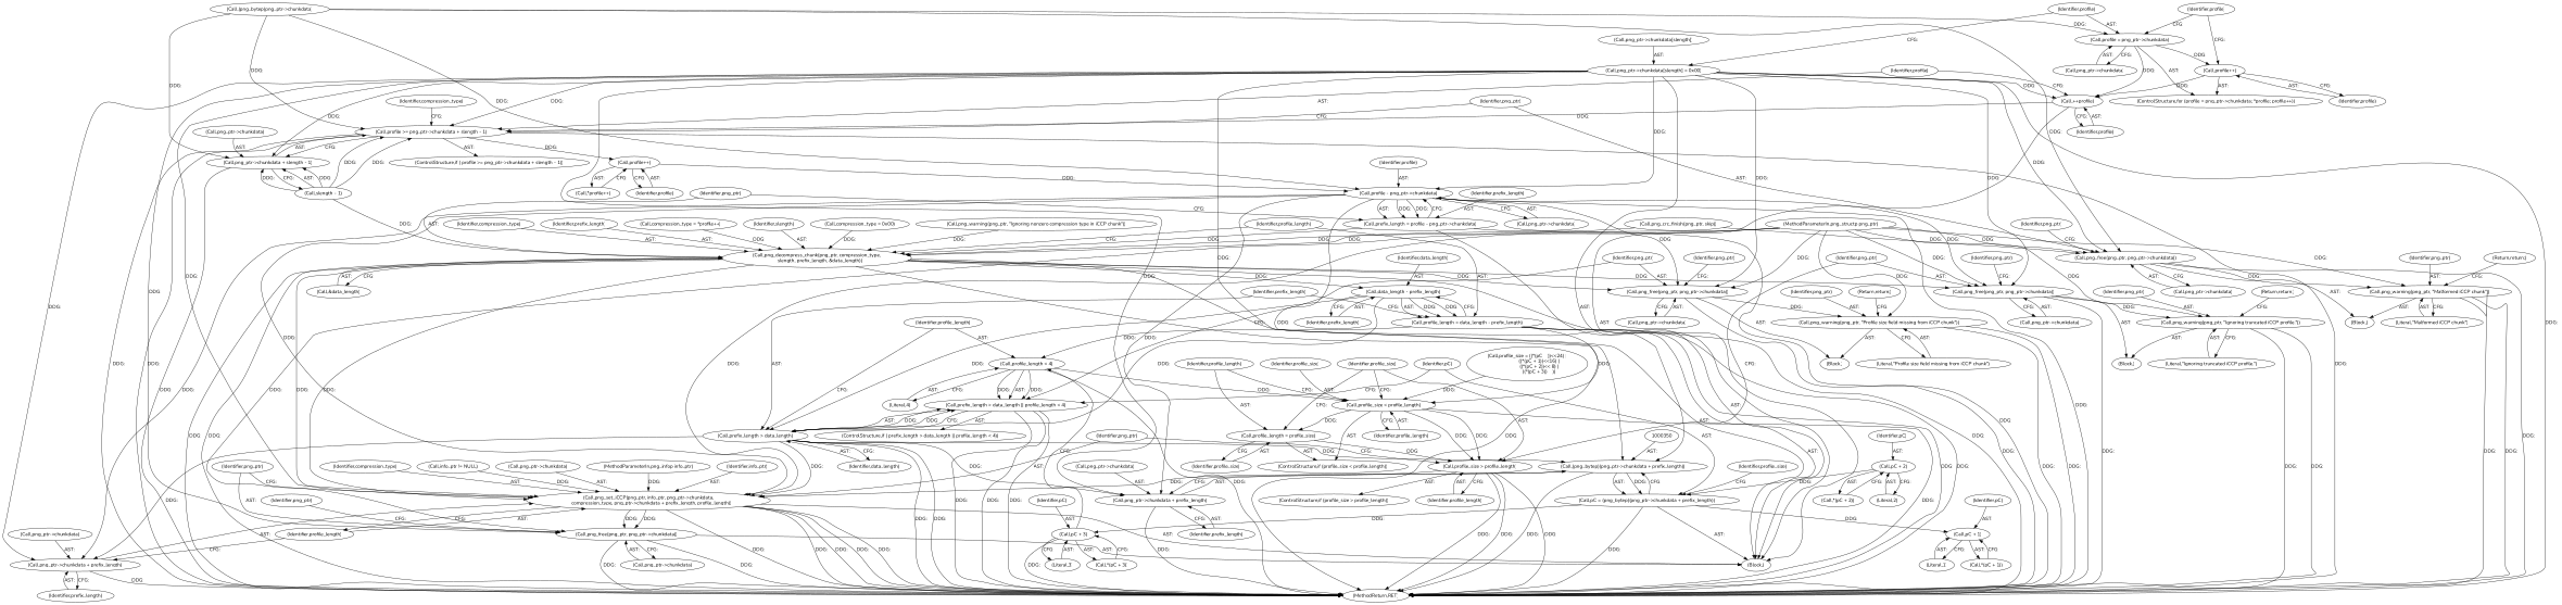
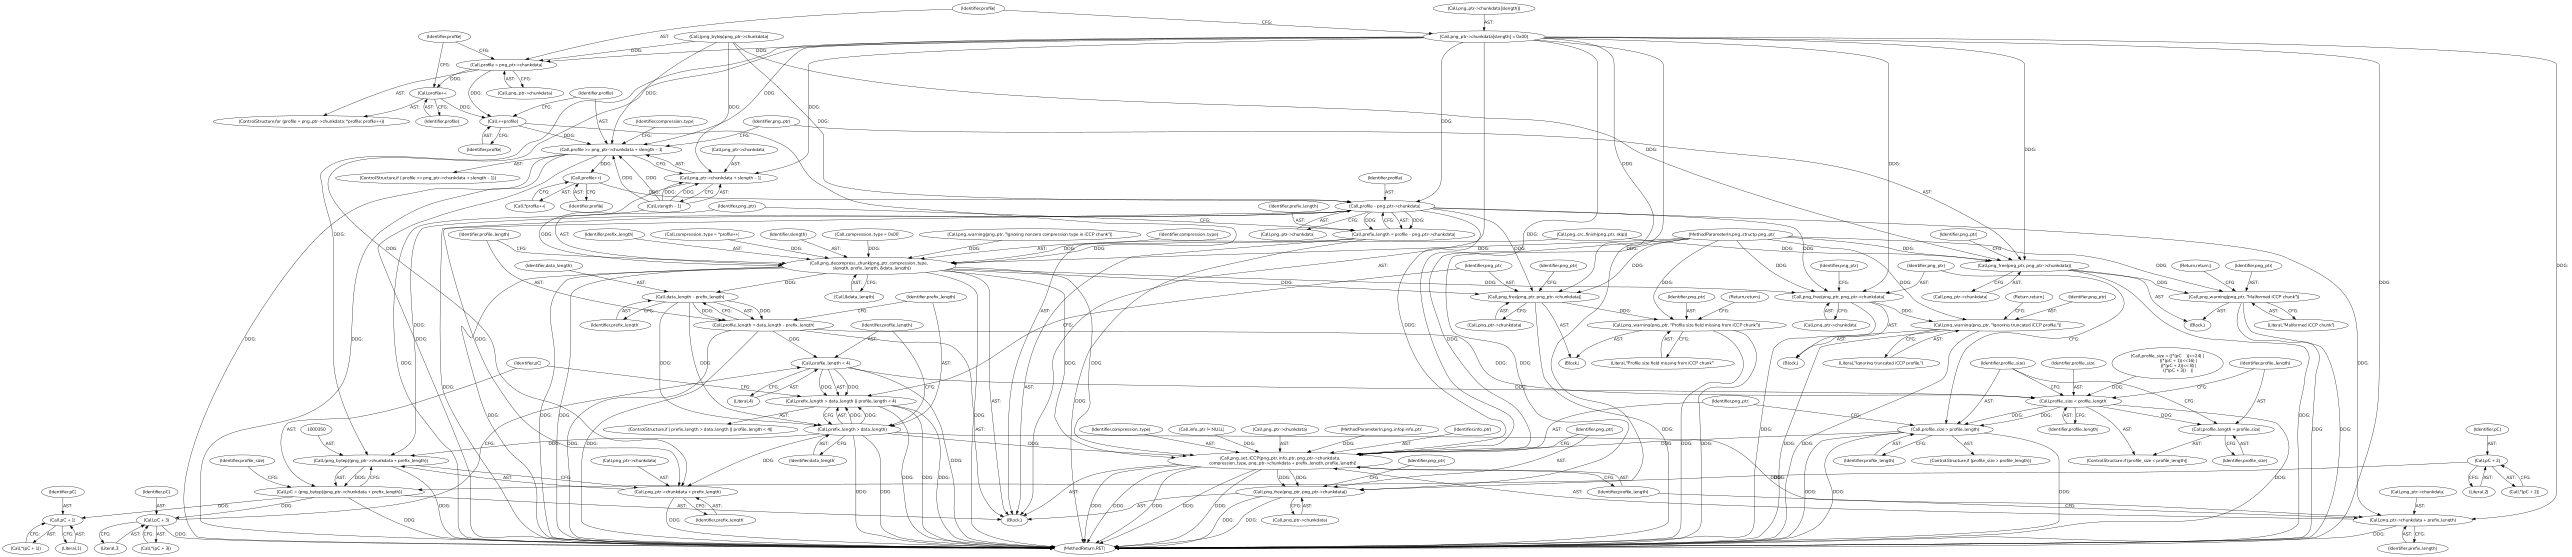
  digraph {
    fontname=Nunito
    node [fontname=Nunito]
    edge [fontname=Nunito]
    n1 [label="(Call,png_ptr->chunkdata[slength] = 0x00)"]
    n2 [label="(Call,profile = png_ptr->chunkdata)"]
    n3 [label="(Call,profile >= png_ptr->chunkdata + slength - 1)"]
    n4 [label="(Call,profile - png_ptr->chunkdata)"]
    n5 [label="(Call,png_set_iCCP(png_ptr, info_ptr, png_ptr->chunkdata,\n     compression_type, png_ptr->chunkdata + prefix_length, profile_length))"]
    n6 [label="(Call,png_free(png_ptr, png_ptr->chunkdata))"]
    n7 [label="(Call,(png_bytep)(png_ptr->chunkdata + prefix_length))"]
    n8 [label="(Call,png_ptr->chunkdata + prefix_length)"]
    n9 [label="(Call,png_ptr->chunkdata + prefix_length)"]
    n10 [label="(Call,png_free(png_ptr, png_ptr->chunkdata))"]
    n11 [label="(Call,png_free(png_ptr, png_ptr->chunkdata))"]
    n12 [label="(Call,png_ptr->chunkdata + slength - 1)"]
    n13 [label="(Call,png_free(png_ptr, png_ptr->chunkdata))"]
    n14 [label="(Block,)"]
    n15 [label="(MethodReturn,RET)"]
    n16 [label="(Call,profile++)"]
    n17 [label="(Call,++profile)"]
    n18 [label="(Call,png_ptr->chunkdata)"]
    n19 [label="(ControlStructure,for (profile = png_ptr->chunkdata; *profile; profile++))"]
    n20 [label="(Call,profile++)"]
    n21 [label="(ControlStructure,if ( profile >= png_ptr->chunkdata + slength - 1))"]
    n22 [label="(Call,prefix_length = profile - png_ptr->chunkdata)"]
    n23 [label="(Call,png_ptr->chunkdata)"]
    n24 [label="(Identifier,profile_length)"]
    n25 [label="(Call,png_ptr->chunkdata)"]
    n26 [label="(Call,pC = (png_bytep)(png_ptr->chunkdata + prefix_length))"]
    n27 [label="(Identifier,prefix_length)"]
    n28 [label="(Identifier,prefix_length)"]
    n29 [label="(Call,png_warning(png_ptr, \"Profile size field missing from iCCP chunk\"))"]
    n30 [label="(Block,)"]
    n31 [label="(Call,png_ptr->chunkdata)"]
    n32 [label="(Call,png_warning(png_ptr, \"Ignoring truncated iCCP profile.\"))"]
    n33 [label="(Block,)"]
    n34 [label="(Call,png_ptr->chunkdata)"]
    n35 [label="(Call,slength - 1)"]
    n36 [label="(Call,png_warning(png_ptr, \"Malformed iCCP chunk\"))"]
    n37 [label="(Block,)"]
    n38 [label="(Call,png_ptr->chunkdata)"]
    n39 [label="(Identifier,profile)"]
    n40 [label="(Identifier,profile)"]
    n41 [label="(Identifier,profile)"]
    n42 [label="(Call,*profile++)"]
    n43 [label="(Call,png_decompress_chunk(png_ptr, compression_type,\n     slength, prefix_length, &data_length))"]
    n44 [label="(Call,data_length - prefix_length)"]
    n45 [label="(Call,&data_length)"]
    n46 [label="(Call,profile_length = data_length - prefix_length)"]
    n47 [label="(Call,prefix_length > data_length)"]
    n48 [label="(Identifier,prefix_length)"]
    n49 [label="(Call,profile_length < 4)"]
    n50 [label="(Call,profile_size < profile_length)"]
    n51 [label="(Call,prefix_length > data_length || profile_length < 4)"]
    n52 [label="(Identifier,data_length)"]
    n53 [label="(Literal,4)"]
    n54 [label="(Call,profile_length = profile_size)"]
    n55 [label="(Call,profile_size > profile_length)"]
    n56 [label="(Identifier,profile_length)"]
    n57 [label="(ControlStructure,if (profile_size < profile_length))"]
    n58 [label="(ControlStructure,if ( prefix_length > data_length || profile_length < 4))"]
    n59 [label="(Identifier,profile_size)"]
    n60 [label="(ControlStructure,if (profile_size > profile_length))"]
    n61 [label="(Identifier,profile_length)"]
    n62 [label="(Call,pC + 1)"]
    n63 [label="(Call,pC + 3)"]
    n64 [label="(Literal,1)"]
    n65 [label="(Call,*(pC + 1))"]
    n66 [label="(Call,pC + 2)"]
    n67 [label="(Literal,2)"]
    n68 [label="(Call,*(pC + 2))"]
    n69 [label="(Literal,3)"]
    n70 [label="(Call,*(pC + 3))"]
    n71 [label="(Literal,\"Profile size field missing from iCCP chunk\")"]
    n72 [label="(Literal,\"Ignoring truncated iCCP profile.\")"]
    n73 [label="(Literal,\"Malformed iCCP chunk\")"]
    n74 [label="(Call,png_ptr->chunkdata)"]
    n75 [label="(Identifier,png_ptr)"]
    n76 [label="(Return,return;)"]
    n77 [label="(Identifier,png_ptr)"]
    n78 [label="(Identifier,pC)"]
    n79 [label="(Identifier,compression_type)"]
    n80 [label="(Identifier,png_ptr)"]
    n81 [label="(Identifier,prefix_length)"]
    n82 [label="(Call,info_ptr != NULL)"]
    n83 [label="(Call,profile_size = ((*(pC    ))<<24) |\n                  ((*(pC + 1))<<16) |\n                  ((*(pC + 2))<< 8) |\n                  ((*(pC + 3))    ))"]
    n84 [label="(Call,png_ptr->chunkdata)"]
    n85 [label="(Identifier,profile)"]
    n86 [label="(Identifier,profile_length)"]
    n87 [label="(Call,compression_type = *profile++)"]
    n88 [label="(Identifier,png_ptr)"]
    n89 [label="(Identifier,data_length)"]
    n90 [label="(Return,return;)"]
    n91 [label="(Identifier,profile_length)"]
    n92 [label="(Identifier,pC)"]
    n93 [label="(MethodParameterIn,png_structp png_ptr)"]
    n94 [label="(Identifier,png_ptr)"]
    n95 [label="(Identifier,profile_size)"]
    n96 [label="(Identifier,prefix_length)"]
    n97 [label="(Identifier,pC)"]
    n98 [label="(Call,png_ptr->chunkdata)"]
    n99 [label="(MethodParameterIn,png_infop info_ptr)"]
    n100 [label="(Identifier,profile_size)"]
    n101 [label="(Identifier,png_ptr)"]
    n102 [label="(Identifier,info_ptr)"]
    n103 [label="(Call,png_ptr->chunkdata)"]
    n104 [label="(Identifier,profile)"]
    n105 [label="(Identifier,png_ptr)"]
    n106 [label="(Identifier,profile_size)"]
    n107 [label="(Identifier,compression_type)"]
    n108 [label="(Identifier,png_ptr)"]
    n109 [label="(Call,png_crc_finish(png_ptr, skip))"]
    n110 [label="(Identifier,png_ptr)"]
    n111 [label="(Identifier,png_ptr)"]
    n112 [label="(Identifier,slength)"]
    n113 [label="(Identifier,profile_length)"]
    n114 [label="(Identifier,png_ptr)"]
    n115 [label="(Call,compression_type = 0x00)"]
    n116 [label="(Identifier,png_ptr)"]
    n117 [label="(Identifier,profile)"]
    n118 [label="(Return,return;)"]
    n119 [label="(Call,png_warning(png_ptr, \"Ignoring nonzero compression type in iCCP chunk\"))"]
    n120 [label="(Identifier,png_ptr)"]
    n121 [label="(Call,(png_bytep)png_ptr->chunkdata)"]
    n122 [label="(Identifier,compression_type)"]
    n123 [label="(Identifier,pC)"]
    n124 [label="(Call,png_ptr->chunkdata[slength])"]
    n125 [label="(Identifier,profile)"]
    n126 [label="(Identifier,prefix_length)"]
    1000350
-   n1 -> n17 [label="DDG: "]
+   n1 -> n2 [label="DDG: "]
    n1 -> n3 [label="DDG: "]
    n1 -> n4 [label="DDG: "]
    n1 -> n5 [label="DDG: "]
    n1 -> n6 [label="DDG: "]
    n1 -> n7 [label="DDG: "]
    n1 -> n8 [label="DDG: "]
    n1 -> n9 [label="DDG: "]
    n1 -> n10 [label="DDG: "]
    n1 -> n11 [label="DDG: "]
    n1 -> n12 [label="DDG: "]
    n1 -> n13 [label="DDG: "]
    n1 -> n14 [label="AST: "]
    n1 -> n15 [label="DDG: "]
    n2 -> n16 [label="DDG: "]
    n2 -> n17 [label="DDG: "]
    n2 -> n18 [label="CFG: "]
    n2 -> n19 [label="AST: "]
    n3 -> n12 [label="CFG: "]
    n3 -> n15 [label="DDG: "]
    n3 -> n15 [label="DDG: "]
    n3 -> n15 [label="DDG: "]
    n3 -> n20 [label="DDG: "]
    n3 -> n21 [label="AST: "]
    n4 -> n5 [label="DDG: "]
    n4 -> n7 [label="DDG: "]
    n4 -> n8 [label="DDG: "]
    n4 -> n9 [label="DDG: "]
    n4 -> n10 [label="DDG: "]
    n4 -> n11 [label="DDG: "]
    n4 -> n15 [label="DDG: "]
    n4 -> n22 [label="AST: "]
    n4 -> n22 [label="DDG: "]
    n4 -> n22 [label="DDG: "]
    n4 -> n23 [label="CFG: "]
    n5 -> n6 [label="DDG: "]
    n5 -> n6 [label="DDG: "]
    n5 -> n14 [label="AST: "]
    n5 -> n15 [label="DDG: "]
    n5 -> n15 [label="DDG: "]
    n5 -> n15 [label="DDG: "]
    n5 -> n15 [label="DDG: "]
    n5 -> n15 [label="DDG: "]
    n5 -> n24 [label="CFG: "]
    n6 -> n14 [label="AST: "]
    n6 -> n15 [label="DDG: "]
    n6 -> n15 [label="DDG: "]
    n6 -> n25 [label="CFG: "]
    n7 -> n8 [label="CFG: "]
    n7 -> n15 [label="DDG: "]
    n7 -> n26 [label="AST: "]
    n7 -> n26 [label="DDG: "]
    n8 -> n7 [label="AST: "]
    n8 -> n15 [label="DDG: "]
    n8 -> n27 [label="CFG: "]
    n9 -> n5 [label="AST: "]
    n9 -> n15 [label="DDG: "]
    n9 -> n28 [label="CFG: "]
    n10 -> n15 [label="DDG: "]
    n10 -> n29 [label="DDG: "]
    n10 -> n30 [label="AST: "]
    n10 -> n31 [label="CFG: "]
    n11 -> n15 [label="DDG: "]
    n11 -> n32 [label="DDG: "]
    n11 -> n33 [label="AST: "]
    n11 -> n34 [label="CFG: "]
    n12 -> n3 [label="AST: "]
    n12 -> n15 [label="DDG: "]
    n12 -> n35 [label="CFG: "]
    n13 -> n15 [label="DDG: "]
    n13 -> n36 [label="DDG: "]
    n13 -> n37 [label="AST: "]
    n13 -> n38 [label="CFG: "]
    n16 -> n17 [label="DDG: "]
    n16 -> n19 [label="AST: "]
    n16 -> n39 [label="CFG: "]
    n17 -> n3 [label="DDG: "]
    n17 -> n14 [label="AST: "]
    n17 -> n40 [label="CFG: "]
    n18 -> n2 [label="AST: "]
    n20 -> n4 [label="DDG: "]
    n20 -> n41 [label="CFG: "]
    n20 -> n42 [label="AST: "]
    n22 -> n4 [label="CFG: "]
    n22 -> n14 [label="AST: "]
    n22 -> n15 [label="DDG: "]
    n22 -> n43 [label="DDG: "]
    n23 -> n4 [label="AST: "]
    n24 -> n5 [label="AST: "]
    n24 -> n9 [label="CFG: "]
    n25 -> n6 [label="AST: "]
    n26 -> n7 [label="CFG: "]
    n26 -> n14 [label="AST: "]
    n26 -> n15 [label="DDG: "]
    n26 -> n62 [label="DDG: "]
    n26 -> n63 [label="DDG: "]
    n27 -> n8 [label="AST: "]
    n28 -> n9 [label="AST: "]
    n29 -> n15 [label="DDG: "]
    n29 -> n15 [label="DDG: "]
    n29 -> n30 [label="AST: "]
    n29 -> n71 [label="CFG: "]
    n31 -> n10 [label="AST: "]
    n32 -> n15 [label="DDG: "]
    n32 -> n15 [label="DDG: "]
    n32 -> n33 [label="AST: "]
    n32 -> n72 [label="CFG: "]
    n34 -> n11 [label="AST: "]
    n35 -> n3 [label="DDG: "]
    n35 -> n3 [label="DDG: "]
    n35 -> n12 [label="AST: "]
    n35 -> n12 [label="DDG: "]
    n35 -> n12 [label="DDG: "]
    n35 -> n43 [label="DDG: "]
    n36 -> n15 [label="DDG: "]
    n36 -> n15 [label="DDG: "]
    n36 -> n37 [label="AST: "]
    n36 -> n73 [label="CFG: "]
    n38 -> n13 [label="AST: "]
    n39 -> n16 [label="AST: "]
    n40 -> n17 [label="AST: "]
    n41 -> n20 [label="AST: "]
    n42 -> n20 [label="CFG: "]
    n43 -> n5 [label="DDG: "]
    n43 -> n5 [label="DDG: "]
    n43 -> n10 [label="DDG: "]
    n43 -> n11 [label="DDG: "]
    n43 -> n14 [label="AST: "]
    n43 -> n15 [label="DDG: "]
    n43 -> n15 [label="DDG: "]
    n43 -> n15 [label="DDG: "]
    n43 -> n15 [label="DDG: "]
    n43 -> n44 [label="DDG: "]
    n43 -> n45 [label="CFG: "]
    n44 -> n46 [label="AST: "]
    n44 -> n46 [label="DDG: "]
    n44 -> n46 [label="DDG: "]
    n44 -> n47 [label="DDG: "]
    n44 -> n47 [label="DDG: "]
    n44 -> n48 [label="CFG: "]
    n45 -> n43 [label="AST: "]
    n46 -> n14 [label="AST: "]
    n46 -> n15 [label="DDG: "]
    n46 -> n15 [label="DDG: "]
    n46 -> n44 [label="CFG: "]
    n46 -> n49 [label="DDG: "]
    n46 -> n50 [label="DDG: "]
    n47 -> n5 [label="DDG: "]
    n47 -> n7 [label="DDG: "]
    n47 -> n8 [label="DDG: "]
    n47 -> n9 [label="DDG: "]
    n47 -> n15 [label="DDG: "]
    n47 -> n15 [label="DDG: "]
    n47 -> n51 [label="AST: "]
    n47 -> n51 [label="DDG: "]
    n47 -> n51 [label="DDG: "]
    n47 -> n52 [label="CFG: "]
    n48 -> n44 [label="AST: "]
    n49 -> n15 [label="DDG: "]
    n49 -> n50 [label="DDG: "]
    n49 -> n51 [label="AST: "]
    n49 -> n51 [label="DDG: "]
    n49 -> n51 [label="DDG: "]
    n49 -> n53 [label="CFG: "]
    n50 -> n15 [label="DDG: "]
    n50 -> n54 [label="DDG: "]
    n50 -> n55 [label="DDG: "]
    n50 -> n55 [label="DDG: "]
    n50 -> n56 [label="CFG: "]
    n50 -> n57 [label="AST: "]
    n51 -> n15 [label="DDG: "]
    n51 -> n15 [label="DDG: "]
    n51 -> n15 [label="DDG: "]
    n51 -> n47 [label="CFG: "]
    n51 -> n58 [label="AST: "]
    n52 -> n47 [label="AST: "]
    n53 -> n49 [label="AST: "]
-   n54 -> n55 [label="DDG: "]
    n54 -> n57 [label="AST: "]
    n54 -> n59 [label="CFG: "]
    n55 -> n5 [label="DDG: "]
    n55 -> n15 [label="DDG: "]
    n55 -> n15 [label="DDG: "]
    n55 -> n15 [label="DDG: "]
    n55 -> n60 [label="AST: "]
    n55 -> n61 [label="CFG: "]
    n56 -> n50 [label="AST: "]
    n59 -> n54 [label="AST: "]
    n61 -> n55 [label="AST: "]
    n62 -> n64 [label="CFG: "]
    n62 -> n65 [label="AST: "]
    n63 -> n15 [label="DDG: "]
    n63 -> n49 [label="CFG: "]
    n63 -> n69 [label="CFG: "]
    n63 -> n70 [label="AST: "]
    n64 -> n62 [label="AST: "]
    n65 -> n62 [label="CFG: "]
    n66 -> n26 [label="DDG: "]
    n66 -> n67 [label="CFG: "]
    n66 -> n68 [label="AST: "]
    n67 -> n66 [label="AST: "]
    n68 -> n66 [label="CFG: "]
    n69 -> n63 [label="AST: "]
    n70 -> n63 [label="CFG: "]
    n71 -> n29 [label="AST: "]
    n72 -> n32 [label="AST: "]
    n73 -> n36 [label="AST: "]
    n74 -> n9 [label="AST: "]
    n75 -> n5 [label="AST: "]
    n75 -> n55 [label="CFG: "]
    n76 -> n36 [label="CFG: "]
    n77 -> n10 [label="CFG: "]
    n78 -> n26 [label="AST: "]
    n78 -> n51 [label="CFG: "]
    n79 -> n5 [label="AST: "]
    n80 -> n22 [label="CFG: "]
    n80 -> n43 [label="AST: "]
    n81 -> n43 [label="AST: "]
    n82 -> n5 [label="DDG: "]
    n83 -> n50 [label="DDG: "]
    n84 -> n5 [label="AST: "]
    n85 -> n2 [label="CFG: "]
    n85 -> n16 [label="CFG: "]
    n86 -> n47 [label="CFG: "]
    n86 -> n49 [label="AST: "]
    n87 -> n43 [label="DDG: "]
    n88 -> n29 [label="AST: "]
    n89 -> n44 [label="AST: "]
    n90 -> n32 [label="CFG: "]
    n91 -> n50 [label="CFG: "]
    n91 -> n54 [label="AST: "]
    n92 -> n63 [label="AST: "]
    n93 -> n5 [label="DDG: "]
    n93 -> n6 [label="DDG: "]
    n93 -> n10 [label="DDG: "]
    n93 -> n11 [label="DDG: "]
    n93 -> n13 [label="DDG: "]
    n93 -> n29 [label="DDG: "]
    n93 -> n32 [label="DDG: "]
    n93 -> n36 [label="DDG: "]
    n93 -> n43 [label="DDG: "]
    n94 -> n11 [label="CFG: "]
    n95 -> n50 [label="AST: "]
    n96 -> n22 [label="AST: "]
    n97 -> n62 [label="AST: "]
    n98 -> n12 [label="AST: "]
    n99 -> n5 [label="DDG: "]
    n100 -> n50 [label="CFG: "]
    n100 -> n54 [label="CFG: "]
    n100 -> n55 [label="AST: "]
    n101 -> n3 [label="CFG: "]
    n101 -> n13 [label="AST: "]
    n102 -> n5 [label="AST: "]
    n103 -> n8 [label="AST: "]
    n104 -> n1 [label="CFG: "]
    n104 -> n2 [label="AST: "]
    n105 -> n6 [label="CFG: "]
    n106 -> n26 [label="CFG: "]
    n107 -> n3 [label="CFG: "]
    n108 -> n10 [label="AST: "]
    n108 -> n51 [label="CFG: "]
    n109 -> n13 [label="DDG: "]
    n109 -> n43 [label="DDG: "]
    n110 -> n13 [label="CFG: "]
    n111 -> n32 [label="AST: "]
    n112 -> n43 [label="AST: "]
    n113 -> n43 [label="CFG: "]
    n113 -> n46 [label="AST: "]
    n114 -> n11 [label="AST: "]
    n114 -> n55 [label="CFG: "]
    n115 -> n43 [label="DDG: "]
    n116 -> n36 [label="AST: "]
    n117 -> n3 [label="AST: "]
    n117 -> n17 [label="CFG: "]
    n118 -> n29 [label="CFG: "]
    n119 -> n43 [label="DDG: "]
    n120 -> n5 [label="CFG: "]
    n120 -> n6 [label="AST: "]
    n121 -> n2 [label="DDG: "]
    n121 -> n3 [label="DDG: "]
    n121 -> n4 [label="DDG: "]
    n121 -> n12 [label="DDG: "]
    n121 -> n13 [label="DDG: "]
    n122 -> n43 [label="AST: "]
    n123 -> n66 [label="AST: "]
    n124 -> n1 [label="AST: "]
    n125 -> n4 [label="AST: "]
    n126 -> n46 [label="CFG: "]
    n126 -> n47 [label="AST: "]
    1000350 -> n7 [label="AST: "]
  }
